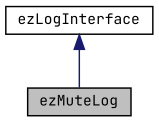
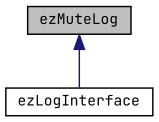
  digraph {
    fontname="JetBrains Mono"
    node [color=black fontname="JetBrains Mono" fontsize=10 shape=record style=filled]
    n1 [fillcolor=grey75 fontcolor=black height=0.2 label=ezMuteLog width=0.4]
    n2 [fillcolor=white height=0.2 label=ezLogInterface width=0.4]
-   n2 -> n1 [color=midnightblue dir=back fontname="JetBrains Mono" fontsize=10 labelfontname=Helvetica labelfontsize=10 style=solid]
+   n1 -> n2 [color=midnightblue dir=back fontname="JetBrains Mono" fontsize=10 labelfontname=Helvetica labelfontsize=10 style=solid]
  }
